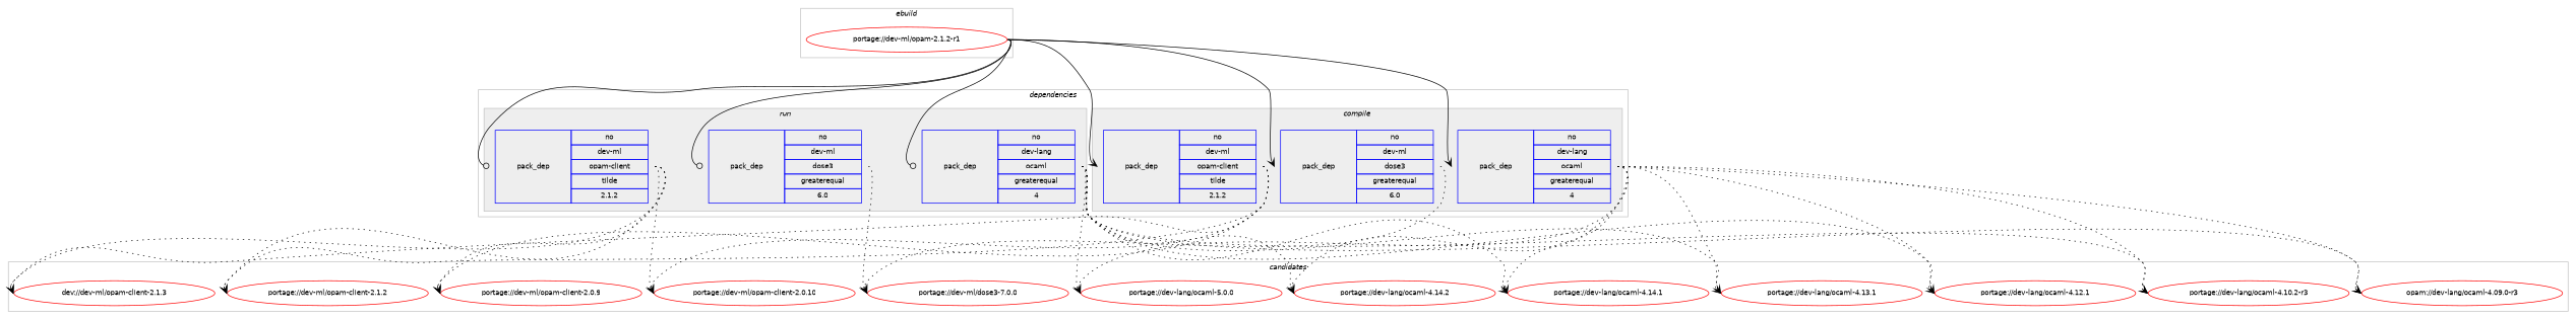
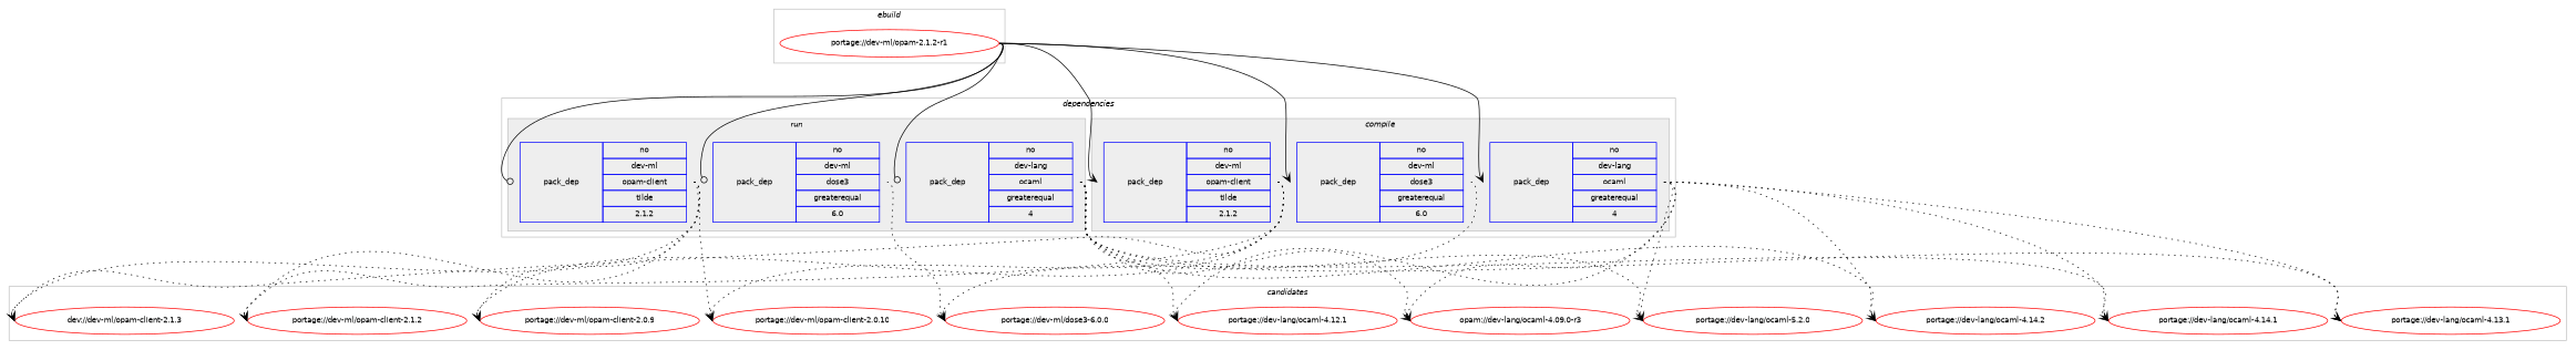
  digraph {
    compound=true
    concentrate=true
    fontname=Helvetica
    fontsize=10
    newrank=true
    rankdir=TB
    ranksep=1.5
    node [color=red fontname=Helvetica fontsize=10]
    edge [arrowhead=vee headport=w style=dotted tailport=e weight=100]
    n1 [label="portage://dev-ml/opam-2.1.2-r1" width=4]
    n2 [color=blue label=<<TABLE BORDER="0" CELLBORDER="1" CELLSPACING="0" CELLPADDING="4" WIDTH="220"><TR><TD ROWSPAN="6" CELLPADDING="30">pack_dep</TD></TR><TR><TD WIDTH="110">no</TD></TR><TR><TD>dev-lang</TD></TR><TR><TD>ocaml</TD></TR><TR><TD>greaterequal</TD></TR><TR><TD>4</TD></TR></TABLE>> shape=none]
    n3 [color=blue label=<<TABLE BORDER="0" CELLBORDER="1" CELLSPACING="0" CELLPADDING="4" WIDTH="220"><TR><TD ROWSPAN="6" CELLPADDING="30">pack_dep</TD></TR><TR><TD WIDTH="110">no</TD></TR><TR><TD>dev-ml</TD></TR><TR><TD>dose3</TD></TR><TR><TD>greaterequal</TD></TR><TR><TD>6.0</TD></TR></TABLE>> shape=none]
    n4 [color=blue label=<<TABLE BORDER="0" CELLBORDER="1" CELLSPACING="0" CELLPADDING="4" WIDTH="220"><TR><TD ROWSPAN="6" CELLPADDING="30">pack_dep</TD></TR><TR><TD WIDTH="110">no</TD></TR><TR><TD>dev-ml</TD></TR><TR><TD>opam-client</TD></TR><TR><TD>tilde</TD></TR><TR><TD>2.1.2</TD></TR></TABLE>> shape=none]
    n5 [color=blue label=<<TABLE BORDER="0" CELLBORDER="1" CELLSPACING="0" CELLPADDING="4" WIDTH="220"><TR><TD ROWSPAN="6" CELLPADDING="30">pack_dep</TD></TR><TR><TD WIDTH="110">no</TD></TR><TR><TD>dev-lang</TD></TR><TR><TD>ocaml</TD></TR><TR><TD>greaterequal</TD></TR><TR><TD>4</TD></TR></TABLE>> shape=none]
    n6 [color=blue label=<<TABLE BORDER="0" CELLBORDER="1" CELLSPACING="0" CELLPADDING="4" WIDTH="220"><TR><TD ROWSPAN="6" CELLPADDING="30">pack_dep</TD></TR><TR><TD WIDTH="110">no</TD></TR><TR><TD>dev-ml</TD></TR><TR><TD>dose3</TD></TR><TR><TD>greaterequal</TD></TR><TR><TD>6.0</TD></TR></TABLE>> shape=none]
    n7 [color=blue label=<<TABLE BORDER="0" CELLBORDER="1" CELLSPACING="0" CELLPADDING="4" WIDTH="220"><TR><TD ROWSPAN="6" CELLPADDING="30">pack_dep</TD></TR><TR><TD WIDTH="110">no</TD></TR><TR><TD>dev-ml</TD></TR><TR><TD>opam-client</TD></TR><TR><TD>tilde</TD></TR><TR><TD>2.1.2</TD></TR></TABLE>> shape=none]
    n8 [label="opam://dev-lang/ocaml-4.09.0-r3" width=4]
-   n9 [label="portage://dev-lang/ocaml-4.10.2-r3" width=4]
    n10 [label="portage://dev-lang/ocaml-4.12.1" width=4]
    n11 [label="portage://dev-lang/ocaml-4.13.1" width=4]
    n12 [label="portage://dev-lang/ocaml-4.14.1" width=4]
    n13 [label="portage://dev-lang/ocaml-4.14.2" width=4]
-   n14 [label="portage://dev-lang/ocaml-5.0.0" width=4]
-   n15 [label="portage://dev-ml/dose3-7.0.0" width=4]
+   n14 [label="portage://dev-lang/ocaml-5.2.0" width=4]
+   n15 [label="portage://dev-ml/dose3-6.0.0" width=4]
    n16 [label="portage://dev-ml/opam-client-2.0.10" width=4]
    n17 [label="portage://dev-ml/opam-client-2.0.9" width=4]
    n18 [label="portage://dev-ml/opam-client-2.1.2" width=4]
    n19 [label="dev://dev-ml/opam-client-2.1.3" width=4]
    subgraph cluster_1 {
      color=gray
      label=<<i>ebuild</i>>
      rank=same
      n1
    }
    subgraph cluster_2 {
      color=gray
      label=<<i>dependencies</i>>
      subgraph cluster_3 {
        color=gray
        fillcolor="#eeeeee"
        label=<<i>compile</i>>
        style=filled
        subgraph sub_4 {
          color=gray
          fillcolor="#eeeeee"
          label=<<i>compile</i>>
          style=filled
          n2
        }
        subgraph sub_5 {
          color=gray
          fillcolor="#eeeeee"
          label=<<i>compile</i>>
          style=filled
          n3
        }
        subgraph sub_6 {
          color=gray
          fillcolor="#eeeeee"
          label=<<i>compile</i>>
          style=filled
          n4
        }
      }
      subgraph cluster_7 {
        color=gray
        fillcolor="#eeeeee"
        label=<<i>compile and run</i>>
        style=filled
      }
      subgraph cluster_8 {
        color=gray
        fillcolor="#eeeeee"
        label=<<i>run</i>>
        style=filled
        subgraph sub_9 {
          color=gray
          fillcolor="#eeeeee"
          label=<<i>run</i>>
          style=filled
          n5
        }
        subgraph sub_10 {
          color=gray
          fillcolor="#eeeeee"
          label=<<i>run</i>>
          style=filled
          n6
        }
        subgraph sub_11 {
          color=gray
          fillcolor="#eeeeee"
          label=<<i>run</i>>
          style=filled
          n7
        }
      }
    }
    subgraph cluster_12 {
      color=gray
      label=<<i>candidates</i>>
      rank=same
      subgraph sub_13 {
        color=black
        label=<<i>candidates</i>>
        nodesep=1
        rank=same
        n8
-       n9
        n10
        n11
        n12
        n13
        n14
      }
      subgraph sub_14 {
        color=black
        label=<<i>candidates</i>>
        nodesep=1
        rank=same
        n15
      }
      subgraph sub_15 {
        color=black
        label=<<i>candidates</i>>
        nodesep=1
        rank=same
        n16
        n17
        n18
        n19
      }
      subgraph sub_16 {
        color=black
        label=<<i>candidates</i>>
        nodesep=1
        rank=same
        n8
-       n9
        n10
        n11
        n12
        n13
        n14
      }
      subgraph sub_17 {
        color=black
        label=<<i>candidates</i>>
        nodesep=1
        rank=same
        n15
      }
      subgraph sub_18 {
        color=black
        label=<<i>candidates</i>>
        nodesep=1
        rank=same
        n16
        n17
        n18
        n19
      }
    }
    n1 -> n2 [style=solid weight=20]
    n1 -> n3 [style=solid weight=20]
    n1 -> n4 [style=solid weight=20]
    n1 -> n5 [arrowhead=odot style=solid weight=20]
    n1 -> n6 [arrowhead=odot style=solid weight=20]
    n1 -> n7 [arrowhead=odot style=solid weight=20]
    n2 -> n8
-   n2 -> n9
    n2 -> n10
    n2 -> n11
    n2 -> n12
    n2 -> n13
    n2 -> n14
    n3 -> n15
    n4 -> n16
    n4 -> n17
    n4 -> n18
    n4 -> n19
    n5 -> n8
-   n5 -> n9
    n5 -> n10
    n5 -> n11
    n5 -> n12
    n5 -> n13
    n5 -> n14
    n6 -> n15
    n7 -> n16
    n7 -> n17
    n7 -> n18
    n7 -> n19
  }
